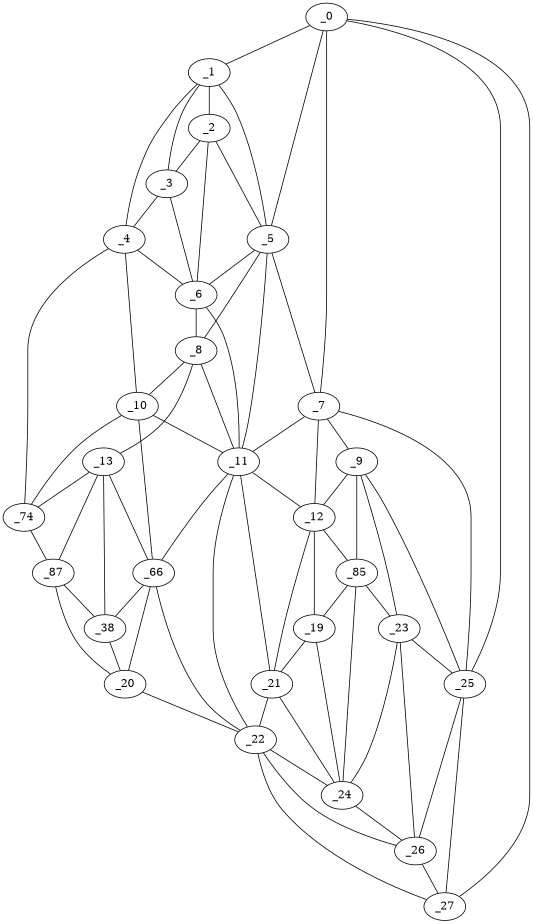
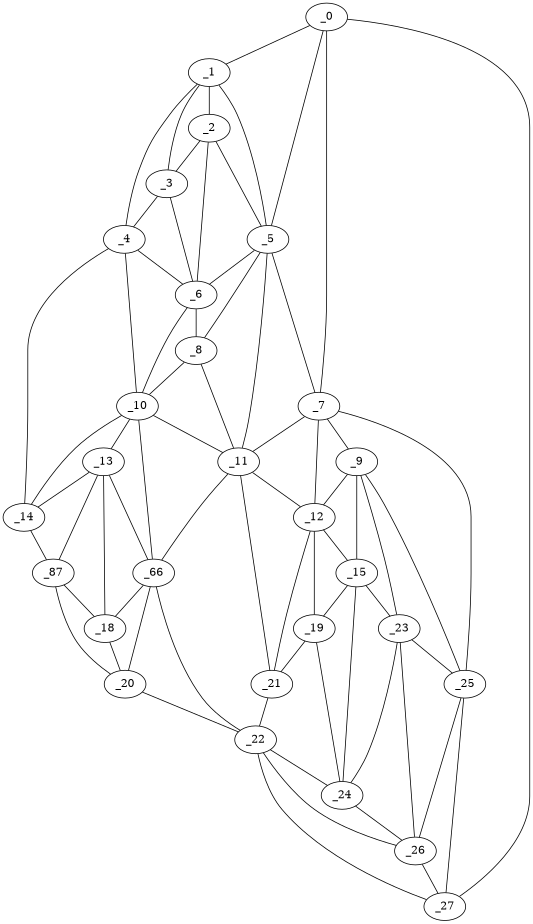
  graph {
    node [x=78 y=63]
    edge [valence=2]
    _0 [x=19 y=16]
    _1 [x=24 y=81]
    _5 [x=70]
    _7 [y=56]
    _25 [x=109 y=23]
    _27 [x=111 y=15]
    _2 [x=34 y=87]
    _3 [x=34 y=97]
    _4 [x=35 y=115]
    _6 [x=74 y=82]
    _8 [y=82]
    _11 [x=91 y=78]
    _9 [x=86 y=55]
    _12 [x=95 y=65]
    _26 [x=110 y=29]
    _10 [x=88 y=96]
-   _14 [x=96 y=107 label=_74]
+   _14 [x=96 y=107]
    n18 [label=_66 x=99 y=86]
    _21 [x=107 y=71]
    _22 [x=107 y=80]
-   _15 [x=97 y=58 label=_85]
+   _15 [x=97 y=58]
    _23 [x=108 y=35]
    _19 [x=105]
    _13 [x=96 y=99]
    n25 [label=_87 x=99 y=106]
-   _18 [x=101 y=99 label=_38]
+   _18 [x=101 y=99]
    _20 [x=106 y=93]
    _24 [x=108 y=52]
    _0 -- _1 [valence=1]
    _0 -- _5
    _0 -- _7
-   _0 -- _25 [valence=1]
    _0 -- _27 [valence=1]
    _1 -- _5
    _1 -- _2 [valence=1]
    _1 -- _3
    _1 -- _4 [valence=1]
    _5 -- _7 [valence=1]
    _5 -- _6
    _5 -- _8
    _5 -- _11
    _7 -- _25
    _7 -- _11
    _7 -- _9
    _7 -- _12 [valence=1]
    _25 -- _27
    _25 -- _26
    _2 -- _5
    _2 -- _3
    _2 -- _6 [valence=1]
    _3 -- _4
    _3 -- _6
    _4 -- _6
    _4 -- _10
    _4 -- _14 [valence=1]
    _6 -- _8
-   _6 -- _11 [valence=1]
+   _6 -- _10 [valence=1]
    _8 -- _11
    _8 -- _10
    _11 -- _12
    _11 -- n18
    _11 -- _21 [valence=1]
-   _11 -- _22
    _9 -- _25 [valence=1]
    _9 -- _12
    _9 -- _15
    _9 -- _23
    _12 -- _21 [valence=1]
    _12 -- _15
    _12 -- _19
    _26 -- _27 [valence=1]
    _10 -- _11 [valence=1]
    _10 -- _14 [valence=1]
    _10 -- n18
-   _8 -- _13
+   _10 -- _13
    _14 -- n25 [valence=1]
    n18 -- _22
    n18 -- _18
    n18 -- _20
    _21 -- _22
-   _21 -- _24 [valence=1]
    _22 -- _27 [valence=1]
    _22 -- _26
    _22 -- _24 [valence=1]
    _15 -- _23
    _15 -- _19
    _15 -- _24 [valence=1]
    _23 -- _25
    _23 -- _26 [valence=1]
    _23 -- _24
    _19 -- _21
    _19 -- _24
    _13 -- _14
    _13 -- n18
    _13 -- n25 [valence=1]
    _13 -- _18
    n25 -- _18
    n25 -- _20 [valence=1]
    _18 -- _20
    _20 -- _22 [valence=1]
    _24 -- _26 [valence=1]
  }
